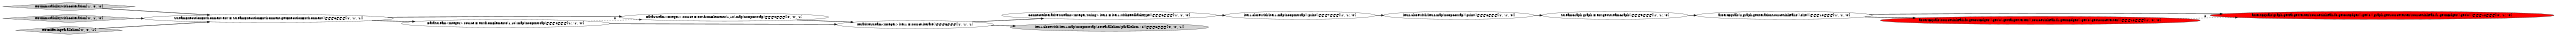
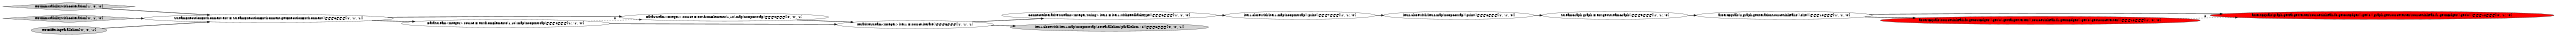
  digraph {
    rankdir=LR
    node [fillcolor=white shape=ellipse style=filled]
    edge [style=bold]
    n1 [label="iter1.closeWith(iter1.map(noOpIntMap)).print()@@@7@@@['1', '1', '0']"]
    n2 [label="iter2.closeWith(iter2.map(noOpCoMap)).print()@@@8@@@['1', '1', '0']"]
    n3 [fillcolor=lightgray label="testImmutabilityWithCoiteration['1', '0', '0']" shape=diamond]
    n4 [label="StreamExecutionEnvironment env = StreamExecutionEnvironment.getExecutionEnvironment()@@@3@@@['1', '1', '1']"]
    n5 [fillcolor=lightgray label="testImmutabilityWithCoiteration['0', '1', '0']" shape=diamond]
    n6 [label="StreamGraph graph = env.getStreamGraph()@@@9@@@['1', '1', '0']"]
-   n7 [fillcolor=lightgray label="testDifferingParallelism['0', '0', '1']" shape=diamond]
+   n7 [fillcolor=lightgray label="testDifferingParallelism['0', '0', '1']"]
    n8 [fillcolor=red label="assertEquals(graph.getTargetVertex(sourceSinkPair.f0.getOutEdges().get(0)),graph.getSourceVertex(sourceSinkPair.f1.getInEdges().get(0)))@@@12@@@['0', '1', '0']"]
    n9 [label="DataStream<Integer> source = env.fromElements(1,10).map(noOpIntMap)@@@4@@@['0', '0', '1']"]
    n10 [label="IterativeStream<Integer> iter1 = source.iterate()@@@5@@@['1', '1', '1']"]
    n11 [label="ConnectedIterativeStreams<Integer,String> iter2 = iter1.withFeedbackType()@@@6@@@['1', '1', '0']"]
    n12 [label="DataStream<Integer> source = env.fromElements(1,10).map(noOpIntMap)@@@4@@@['1', '1', '0']"]
    n13 [label="assertEquals(2,graph.getIterationSourceSinkPairs().size())@@@10@@@['1', '1', '0']"]
    n14 [fillcolor=red label="assertEquals(sourceSinkPair.f0.getOutEdges().get(0).getTargetVertex(),sourceSinkPair.f1.getInEdges().get(0).getSourceVertex())@@@12@@@['1', '0', '0']"]
    n15 [fillcolor=lightgray label="iter1.closeWith(iter1.map(noOpIntMap).setParallelism(parallelism / 2))@@@6@@@['0', '0', '1']"]
    n1 -> n2
    n2 -> n6
    n3 -> n4
    n4 -> n9
    n4 -> n12
    n5 -> n4
    n6 -> n13
    n7 -> n4
    n9 -> n10
    n10 -> n11
    n10 -> n15
    n11 -> n1
    n12 -> n9 [label=0 style=dashed]
    n12 -> n10
    n13 -> n8
    n13 -> n14
    n14 -> n8 [label=0 style=dashed]
  }
